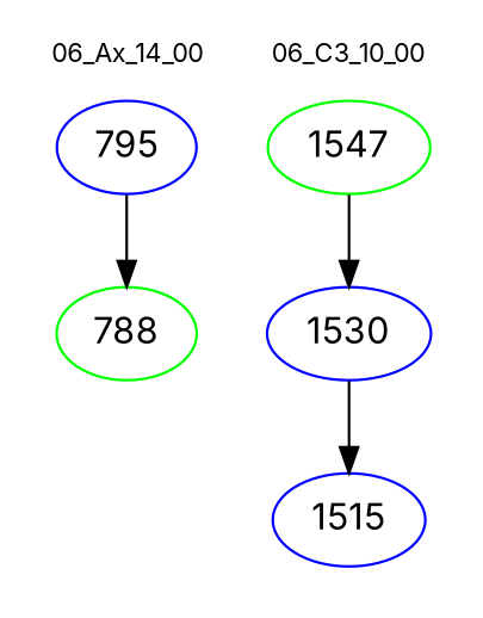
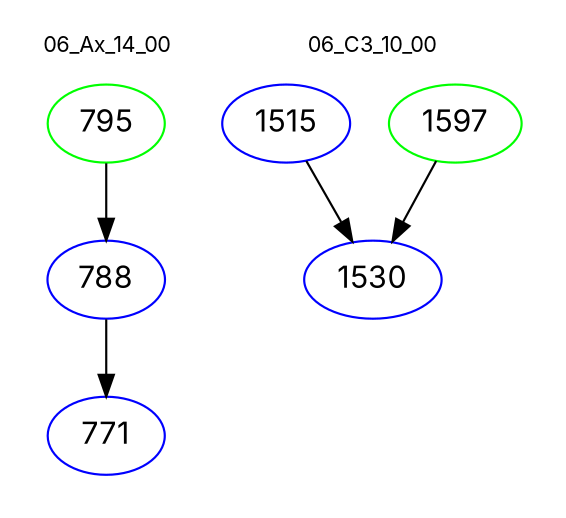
  digraph {
    fontname=Inter
    node [color=blue fontname=Inter]
    edge [color=black fontname=Inter]
-   n1 [label=795]
-   n2 [color=green label=788]
-   n4 [color=green label=1547]
+   n1 [color=green label=795]
+   n2 [label=788]
+   n3 [label=771]
+   n4 [color=green label=1597]
    n5 [label=1530]
    n6 [label=1515]
    subgraph cluster_1 {
      color=white
      fontsize=10
      label="06_Ax_14_00"
      n1
      n2
+     n3
    }
    subgraph cluster_2 {
      color=white
      fontsize=10
      label="06_C3_10_00"
      n4
      n5
      n6
    }
    n1 -> n2
+   n2 -> n3
    n4 -> n5
-   n5 -> n6
+   n6 -> n5
  }
